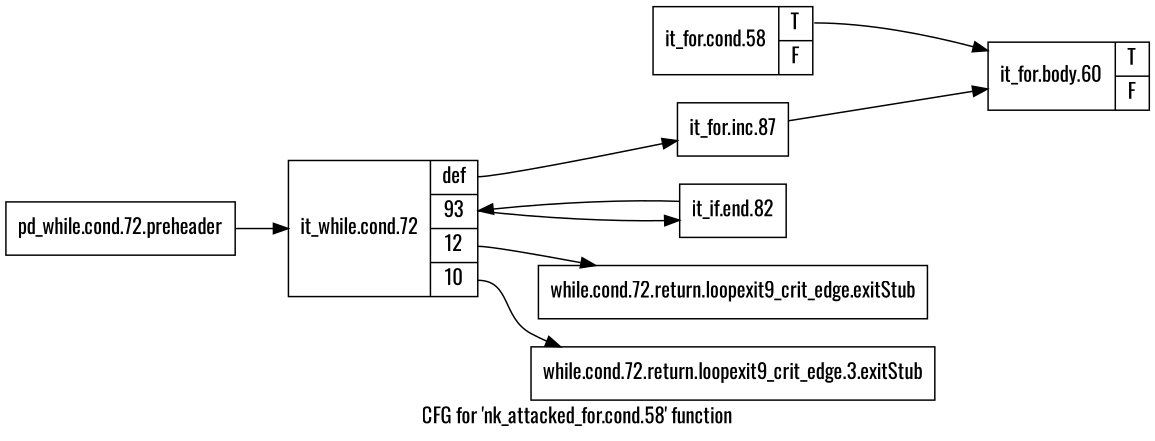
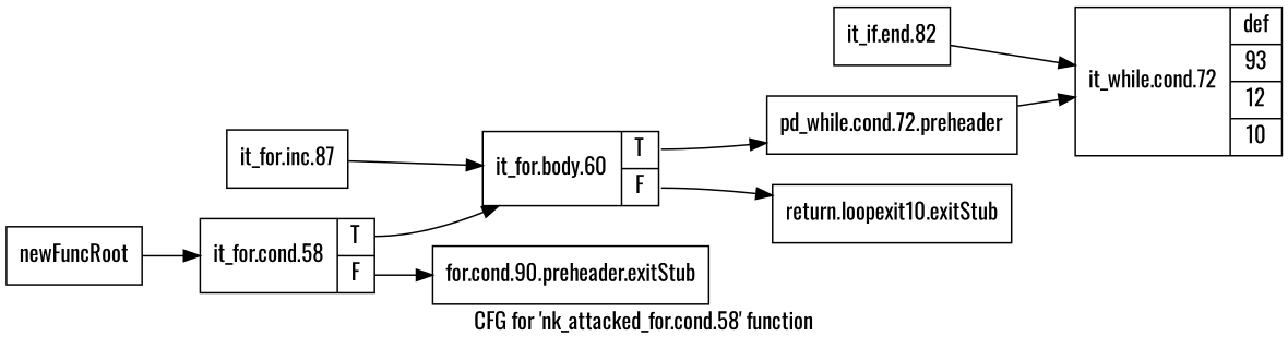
  digraph {
    fontname=Oswald
    label="CFG for 'nk_attacked_for.cond.58' function"
    rankdir=LR
    node [fontname=Oswald shape=record]
    edge [fontname=Oswald]
+   n1 [label="{newFuncRoot}"]
    n2 [label="{it_for.cond.58|{<s0>T|<s1>F}}"]
+   n3 [label="{for.cond.90.preheader.exitStub}"]
    n4 [label="{it_for.body.60|{<s0>T|<s1>F}}"]
+   n5 [label="{return.loopexit10.exitStub}"]
    n6 [label="{pd_while.cond.72.preheader}"]
-   n7 [label="{while.cond.72.return.loopexit9_crit_edge.exitStub}"]
-   n8 [label="{while.cond.72.return.loopexit9_crit_edge.3.exitStub}"]
    n9 [label="{it_while.cond.72|{<s0>def|<s1>93|<s2>12|<s3>10}}"]
    n10 [label="{it_for.inc.87}"]
    n11 [label="{it_if.end.82}"]
+   n1 -> n2
+   n2 -> n3 [tailport=s1]
    n2 -> n4 [tailport=s0]
+   n4 -> n5 [tailport=s1]
+   n4 -> n6 [tailport=s0]
    n6 -> n9
-   n9 -> n7 [tailport=s2]
-   n9 -> n8 [tailport=s3]
-   n9 -> n10 [tailport=s0]
-   n9 -> n11 [tailport=s1]
    n10 -> n4
    n11 -> n9
  }
